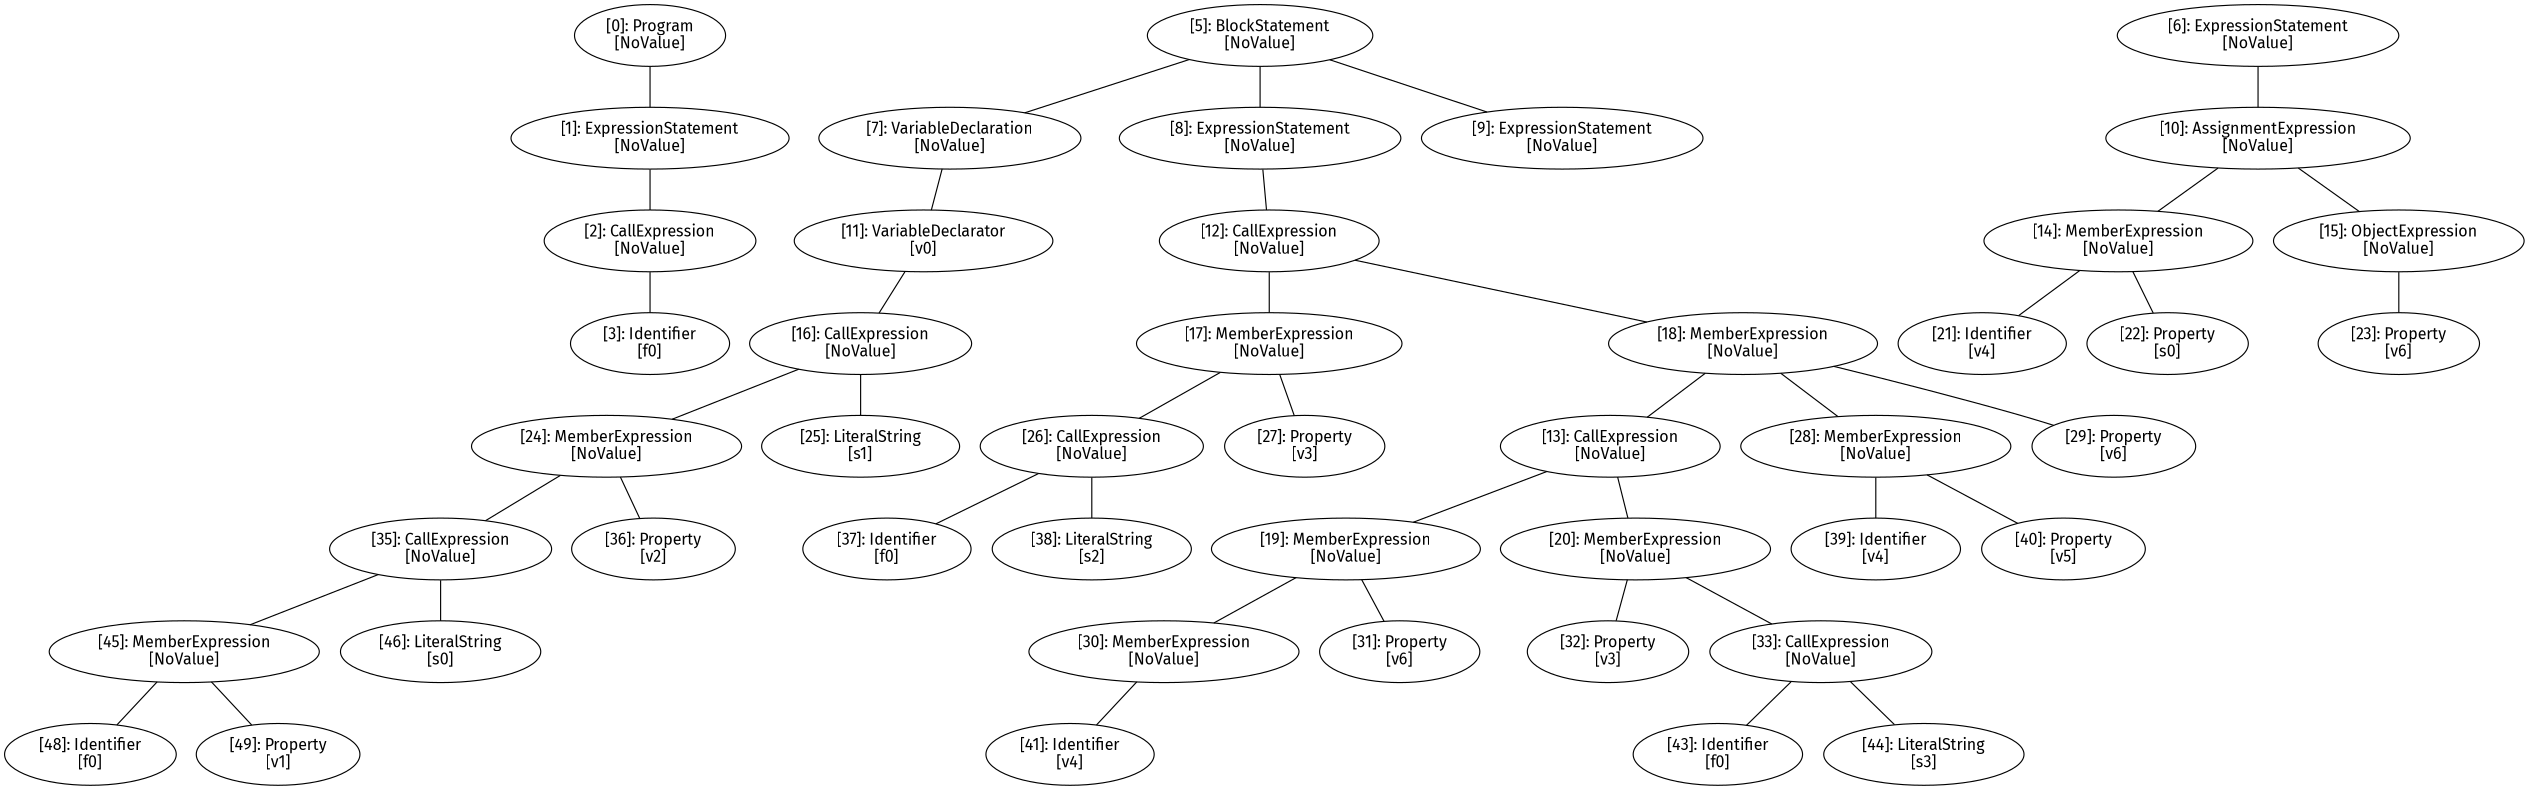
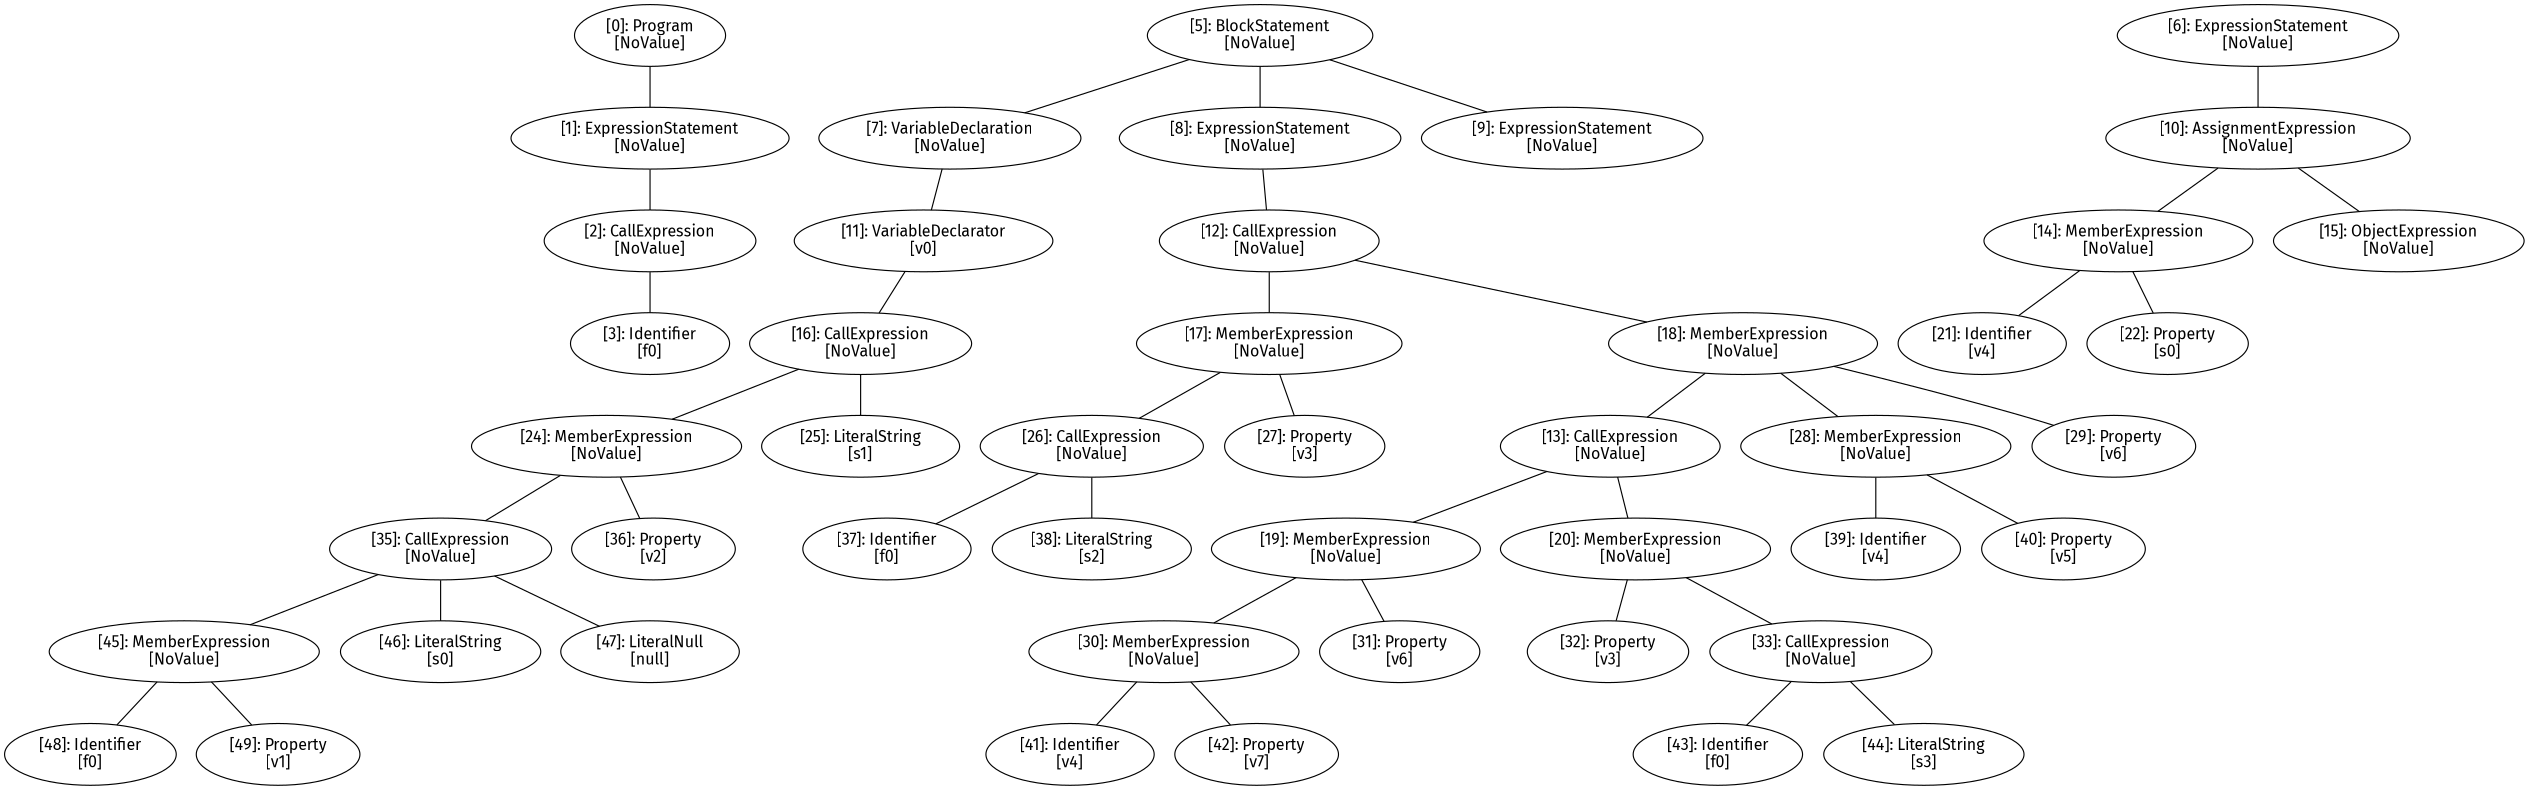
  graph {
    fontname="Fira Sans"
    node [fontname="Fira Sans"]
    edge [fontname="Fira Sans"]
    n1 [label="[0]: Program\n[NoValue]"]
    n2 [label="[1]: ExpressionStatement\n[NoValue]"]
    n3 [label="[2]: CallExpression\n[NoValue]"]
    n4 [label="[3]: Identifier\n[f0]"]
    n5 [label="[5]: BlockStatement\n[NoValue]"]
    n6 [label="[7]: VariableDeclaration\n[NoValue]"]
    n7 [label="[8]: ExpressionStatement\n[NoValue]"]
    n8 [label="[9]: ExpressionStatement\n[NoValue]"]
    n9 [label="[6]: ExpressionStatement\n[NoValue]"]
    n10 [label="[10]: AssignmentExpression\n[NoValue]"]
    n11 [label="[11]: VariableDeclarator\n[v0]"]
    n12 [label="[12]: CallExpression\n[NoValue]"]
    n13 [label="[14]: MemberExpression\n[NoValue]"]
    n14 [label="[15]: ObjectExpression\n[NoValue]"]
    n15 [label="[16]: CallExpression\n[NoValue]"]
    n16 [label="[17]: MemberExpression\n[NoValue]"]
    n17 [label="[18]: MemberExpression\n[NoValue]"]
    n18 [label="[13]: CallExpression\n[NoValue]"]
    n19 [label="[19]: MemberExpression\n[NoValue]"]
    n20 [label="[20]: MemberExpression\n[NoValue]"]
    n21 [label="[21]: Identifier\n[v4]"]
    n22 [label="[22]: Property\n[s0]"]
-   n23 [label="[23]: Property\n[v6]"]
    n24 [label="[24]: MemberExpression\n[NoValue]"]
    n25 [label="[25]: LiteralString\n[s1]"]
    n26 [label="[26]: CallExpression\n[NoValue]"]
    n27 [label="[27]: Property\n[v3]"]
    n28 [label="[28]: MemberExpression\n[NoValue]"]
    n29 [label="[29]: Property\n[v6]"]
    n30 [label="[30]: MemberExpression\n[NoValue]"]
    n31 [label="[31]: Property\n[v6]"]
    n32 [label="[32]: Property\n[v3]"]
    n33 [label="[33]: CallExpression\n[NoValue]"]
    n34 [label="[35]: CallExpression\n[NoValue]"]
    n35 [label="[36]: Property\n[v2]"]
    n36 [label="[37]: Identifier\n[f0]"]
    n37 [label="[38]: LiteralString\n[s2]"]
    n38 [label="[39]: Identifier\n[v4]"]
    n39 [label="[40]: Property\n[v5]"]
    n40 [label="[41]: Identifier\n[v4]"]
+   n41 [label="[42]: Property\n[v7]"]
    n42 [label="[43]: Identifier\n[f0]"]
    n43 [label="[44]: LiteralString\n[s3]"]
    n44 [label="[45]: MemberExpression\n[NoValue]"]
    n45 [label="[46]: LiteralString\n[s0]"]
+   n46 [label="[47]: LiteralNull\n[null]"]
    n47 [label="[48]: Identifier\n[f0]"]
    n48 [label="[49]: Property\n[v1]"]
    n1 -- n2
    n2 -- n3
    n3 -- n4
    n5 -- n6
    n5 -- n7
    n5 -- n8
    n6 -- n11
    n7 -- n12
    n9 -- n10
    n10 -- n13
    n10 -- n14
    n11 -- n15
    n12 -- n16
    n12 -- n17
    n13 -- n21
    n13 -- n22
-   n14 -- n23
    n15 -- n24
    n15 -- n25
    n16 -- n26
    n16 -- n27
    n17 -- n18
    n17 -- n28
    n17 -- n29
    n18 -- n19
    n18 -- n20
    n19 -- n30
    n19 -- n31
    n20 -- n32
    n20 -- n33
    n24 -- n34
    n24 -- n35
    n26 -- n36
    n26 -- n37
    n28 -- n38
    n28 -- n39
    n30 -- n40
+   n30 -- n41
    n33 -- n42
    n33 -- n43
    n34 -- n44
    n34 -- n45
+   n34 -- n46
    n44 -- n47
    n44 -- n48
  }
